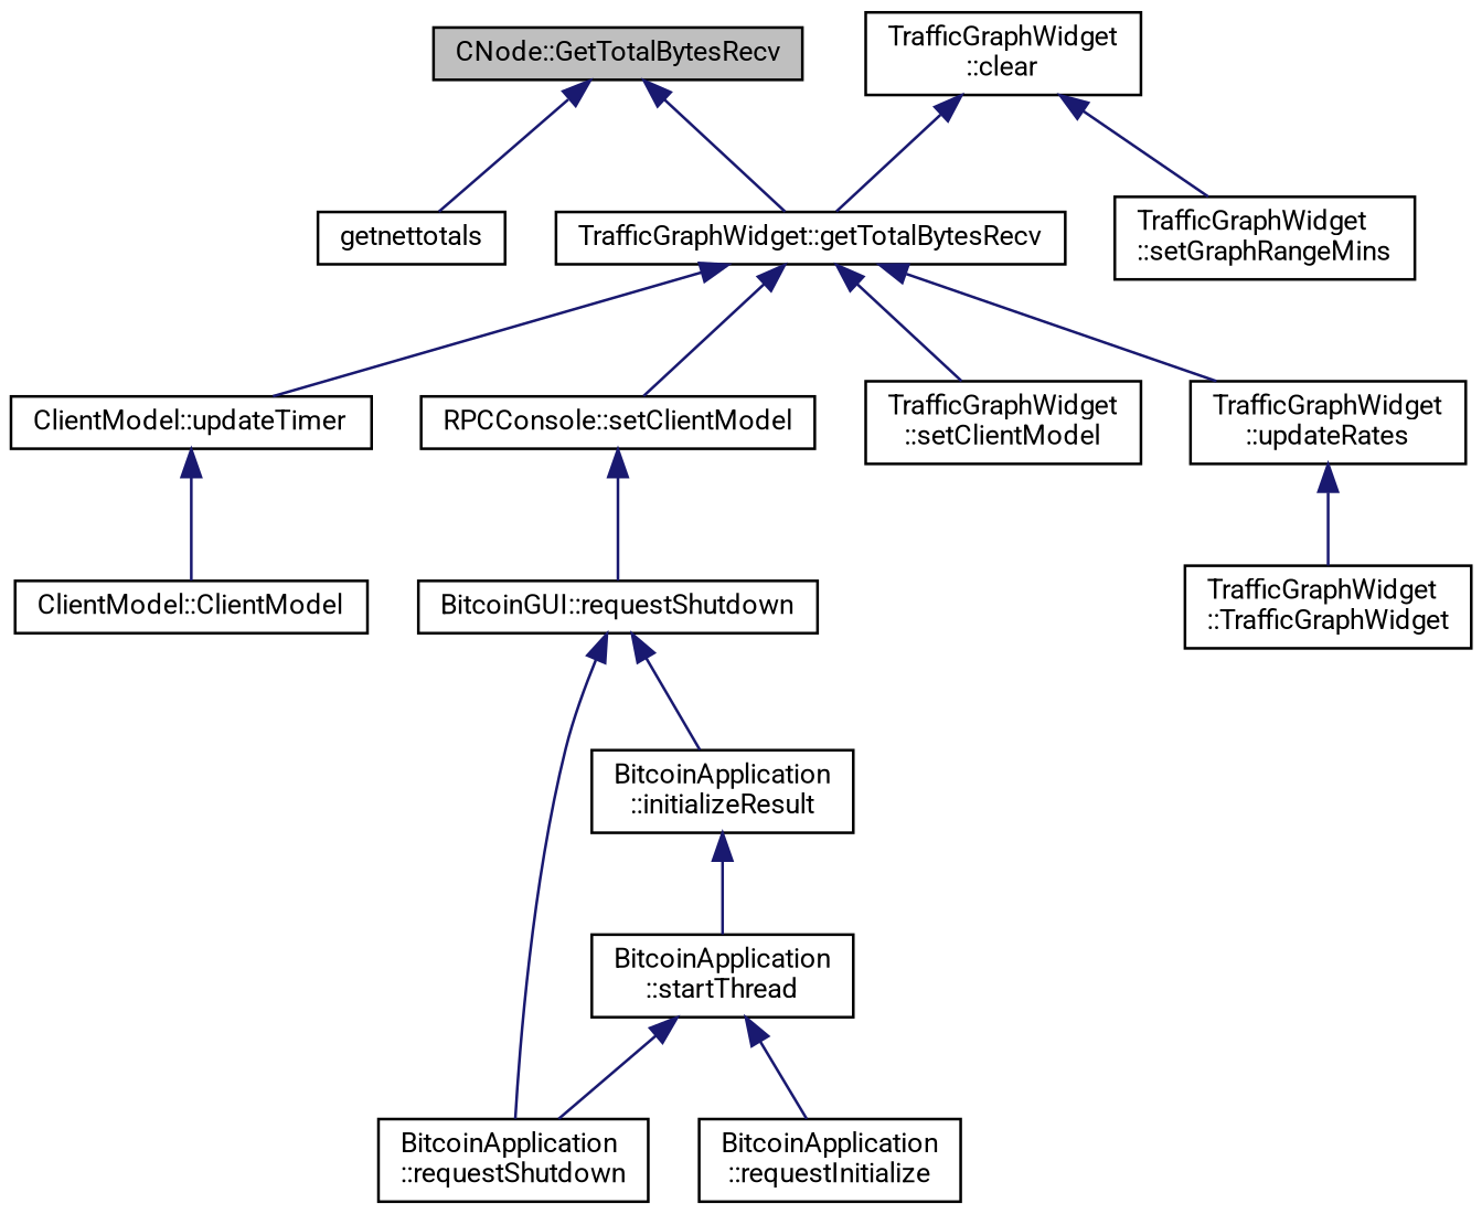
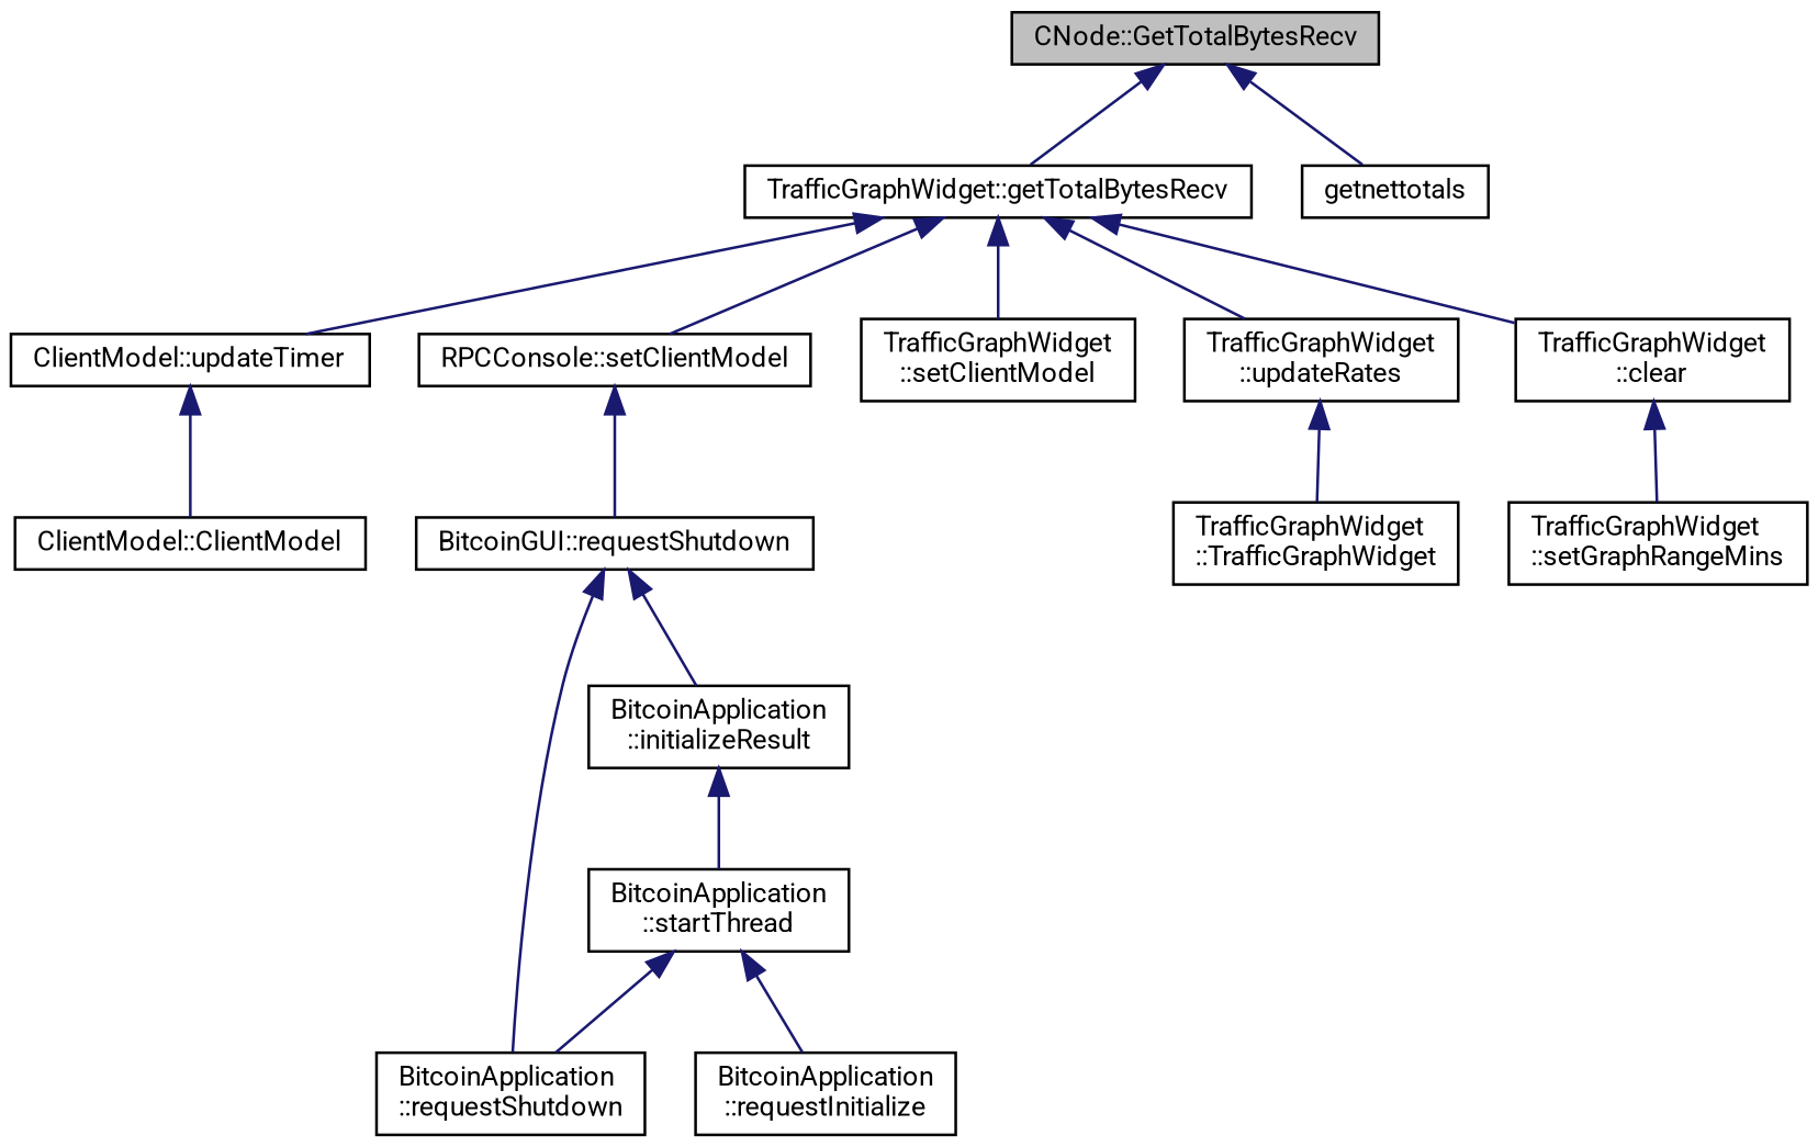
  digraph {
    fontname=Roboto
    rankdir=TB
    node [color=black fillcolor=white fontname=Roboto fontsize=10 shape=record style=filled]
    edge [color=midnightblue dir=back fontname=Roboto fontsize=10 labelfontname=Helvetica labelfontsize=10 style=solid]
    n1 [fillcolor=grey75 fontcolor=black height=0.2 label="CNode::GetTotalBytesRecv" width=0.4]
    n2 [height=0.2 label="TrafficGraphWidget::getTotalBytesRecv" width=0.4]
    n3 [height=0.2 label=getnettotals width=0.4]
    n4 [height=0.2 label="ClientModel::updateTimer" width=0.4]
    n5 [height=0.2 label="RPCConsole::setClientModel" width=0.4]
    n6 [height=0.2 label="TrafficGraphWidget\l::setClientModel" width=0.4]
    n7 [height=0.2 label="TrafficGraphWidget\l::updateRates" width=0.4]
    n8 [height=0.2 label="TrafficGraphWidget\l::clear" width=0.4]
    n9 [height=0.2 label="ClientModel::ClientModel" width=0.4]
    n10 [height=0.2 label="BitcoinGUI::requestShutdown" width=0.4]
    n11 [height=0.2 label="TrafficGraphWidget\l::TrafficGraphWidget" width=0.4]
    n12 [height=0.2 label="TrafficGraphWidget\l::setGraphRangeMins" width=0.4]
    n13 [height=0.2 label="BitcoinApplication\l::requestShutdown" width=0.4]
    n14 [height=0.2 label="BitcoinApplication\l::initializeResult" width=0.4]
    n15 [height=0.2 label="BitcoinApplication\l::startThread" width=0.4]
    n16 [height=0.2 label="BitcoinApplication\l::requestInitialize" width=0.4]
    n1 -> n2
    n1 -> n3
    n2 -> n4
    n2 -> n5
    n2 -> n6
    n2 -> n7
-   n8 -> n2
+   n2 -> n8
    n4 -> n9
    n5 -> n10
    n7 -> n11
    n8 -> n12
    n10 -> n13
    n10 -> n14
    n14 -> n15
    n15 -> n13
    n15 -> n16
  }
